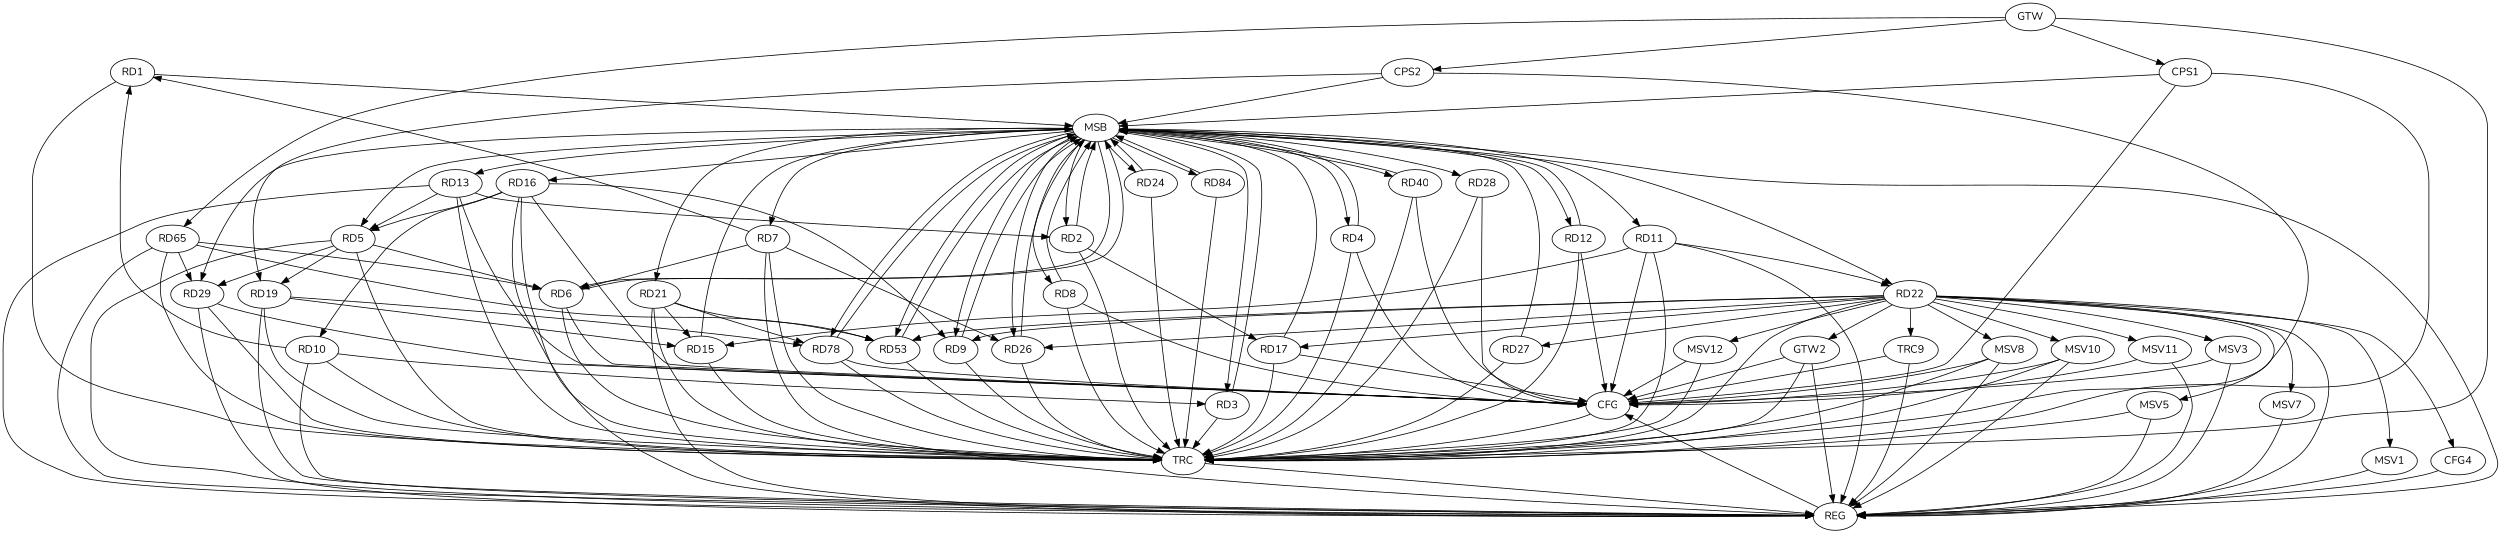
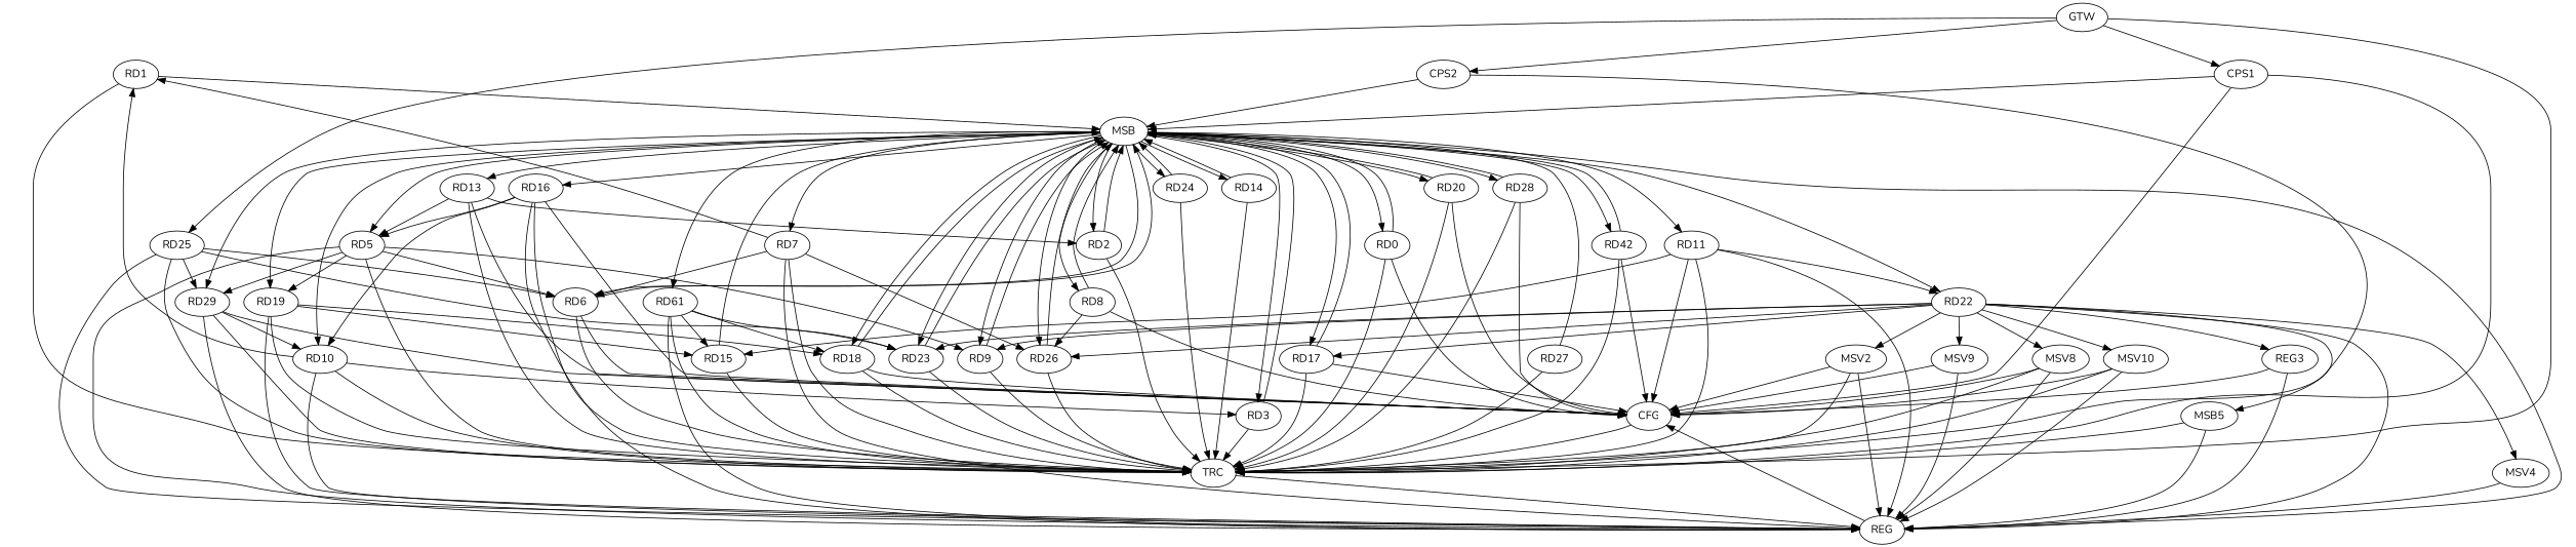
  strict digraph {
    fontname=Nunito
    node [fontname=Nunito]
    edge [fontname=Nunito]
    n1 [label=RD1]
    n2 [label=MSB]
    n3 [label=TRC]
    n4 [label=RD2]
    n5 [label=RD3]
-   n6 [label=RD4]
+   n6 [label=RD0]
    n7 [label=RD5]
    n8 [label=RD6]
    n9 [label=RD9]
    n10 [label=RD19]
    n11 [label=RD29]
    n12 [label=REG]
    n13 [label=RD7]
-   n14 [label=RD84]
+   n14 [label=RD14]
    n15 [label=RD26]
    n16 [label=RD8]
    n17 [label=RD10]
    n18 [label=RD11]
    n19 [label=RD22]
-   n20 [label=RD12]
+   n20 [label=RD42]
    n21 [label=RD13]
    n22 [label=RD16]
    n23 [label=RD17]
-   n24 [label=RD78]
-   n25 [label=RD40]
-   n26 [label=RD21]
-   n27 [label=RD53]
+   n24 [label=RD18]
+   n25 [label=RD20]
+   n26 [label=RD61]
+   n27 [label=RD23]
    n28 [label=RD24]
    n29 [label=RD28]
    n30 [label=CFG]
    n31 [label=RD15]
    n32 [label=RD27]
-   n33 [label=MSV1]
-   n34 [label=GTW2]
-   n35 [label=MSV3]
-   n36 [label=CFG4]
-   n37 [label=MSV5]
-   n38 [label=MSV7]
+   n34 [label=MSV2]
+   n35 [label=REG3]
+   n36 [label=MSV4]
+   n37 [label=MSB5]
    n39 [label=MSV8]
-   n40 [label=TRC9]
+   n40 [label=MSV9]
    n41 [label=MSV10]
-   n42 [label=MSV11]
-   n43 [label=MSV12]
-   n44 [label=RD65]
+   n44 [label=RD25]
    n45 [label=CPS1]
    n46 [label=CPS2]
    n47 [label=GTW]
    n1 -> n2
    n1 -> n3
    n2 -> n4
    n2 -> n5
    n2 -> n6
    n2 -> n7
    n2 -> n8
    n2 -> n9
-   n46 -> n10
+   n2 -> n10
    n2 -> n11
    n2 -> n12
    n2 -> n13
    n2 -> n14
    n2 -> n15
    n2 -> n16
+   n2 -> n17
    n2 -> n18
    n2 -> n19
    n2 -> n20
    n2 -> n21
    n2 -> n22
-   n4 -> n23
+   n2 -> n23
    n2 -> n24
    n2 -> n25
    n2 -> n26
    n2 -> n27
    n2 -> n28
    n2 -> n29
    n3 -> n12
    n4 -> n2
    n4 -> n3
    n5 -> n2
    n5 -> n3
    n6 -> n2
    n6 -> n3
    n6 -> n30
    n7 -> n3
    n7 -> n8
-   n22 -> n9
+   n7 -> n9
    n7 -> n10
    n7 -> n11
    n7 -> n12
    n8 -> n2
    n8 -> n3
    n8 -> n30
    n9 -> n2
    n9 -> n3
    n10 -> n3
    n10 -> n12
    n10 -> n24
    n10 -> n31
    n11 -> n3
    n11 -> n12
+   n11 -> n17
    n11 -> n30
    n12 -> n30
    n13 -> n1
    n13 -> n3
    n13 -> n8
    n13 -> n12
    n13 -> n15
    n14 -> n2
    n14 -> n3
    n15 -> n2
    n15 -> n3
    n16 -> n2
-   n16 -> n3
+   n16 -> n15
    n16 -> n30
    n17 -> n1
    n17 -> n3
    n17 -> n5
    n17 -> n12
    n18 -> n3
    n18 -> n12
    n18 -> n19
    n18 -> n30
    n18 -> n31
-   n19 -> n3
    n19 -> n9
    n19 -> n12
    n19 -> n15
    n19 -> n23
    n19 -> n27
-   n19 -> n32
-   n19 -> n33
    n19 -> n34
    n19 -> n35
    n19 -> n36
    n19 -> n37
-   n19 -> n38
    n19 -> n39
    n19 -> n40
    n19 -> n41
-   n19 -> n42
-   n19 -> n43
    n20 -> n2
    n20 -> n3
    n20 -> n30
    n21 -> n3
    n21 -> n4
    n21 -> n7
-   n21 -> n12
    n21 -> n30
    n22 -> n3
    n22 -> n7
    n22 -> n12
    n22 -> n17
    n22 -> n30
    n23 -> n2
    n23 -> n3
    n23 -> n30
    n24 -> n2
    n24 -> n3
    n24 -> n30
    n25 -> n2
    n25 -> n3
    n25 -> n30
    n26 -> n3
    n26 -> n12
    n26 -> n24
    n26 -> n27
    n26 -> n31
    n27 -> n2
    n27 -> n3
    n28 -> n2
    n28 -> n3
+   n29 -> n2
    n29 -> n3
    n29 -> n30
    n30 -> n3
    n31 -> n2
    n31 -> n3
    n32 -> n2
    n32 -> n3
-   n33 -> n12
    n34 -> n3
    n34 -> n12
    n34 -> n30
    n35 -> n12
    n35 -> n30
    n36 -> n12
    n37 -> n3
    n37 -> n12
-   n38 -> n12
    n39 -> n3
    n39 -> n12
    n39 -> n30
    n40 -> n12
    n40 -> n30
    n41 -> n3
    n41 -> n12
    n41 -> n30
-   n42 -> n12
-   n42 -> n30
-   n43 -> n3
-   n43 -> n30
    n44 -> n3
    n44 -> n8
    n44 -> n11
    n44 -> n12
    n44 -> n27
    n45 -> n2
    n45 -> n3
    n45 -> n30
    n46 -> n2
    n46 -> n3
    n47 -> n3
    n47 -> n44
    n47 -> n45
    n47 -> n46
  }
